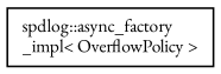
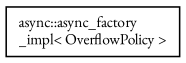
  digraph {
    rankdir=LR
    fontname="EB Garamond"
-   n1 [color=black fillcolor=white fontname="EB Garamond" fontsize=10 height=0.2 label="spdlog::async_factory\l_impl\< OverflowPolicy \>" shape=record style=filled width=0.4]
+   n1 [color=black fillcolor=white fontname="EB Garamond" fontsize=10 height=0.2 label="async::async_factory\l_impl\< OverflowPolicy \>" shape=record style=filled width=0.4]
  }
